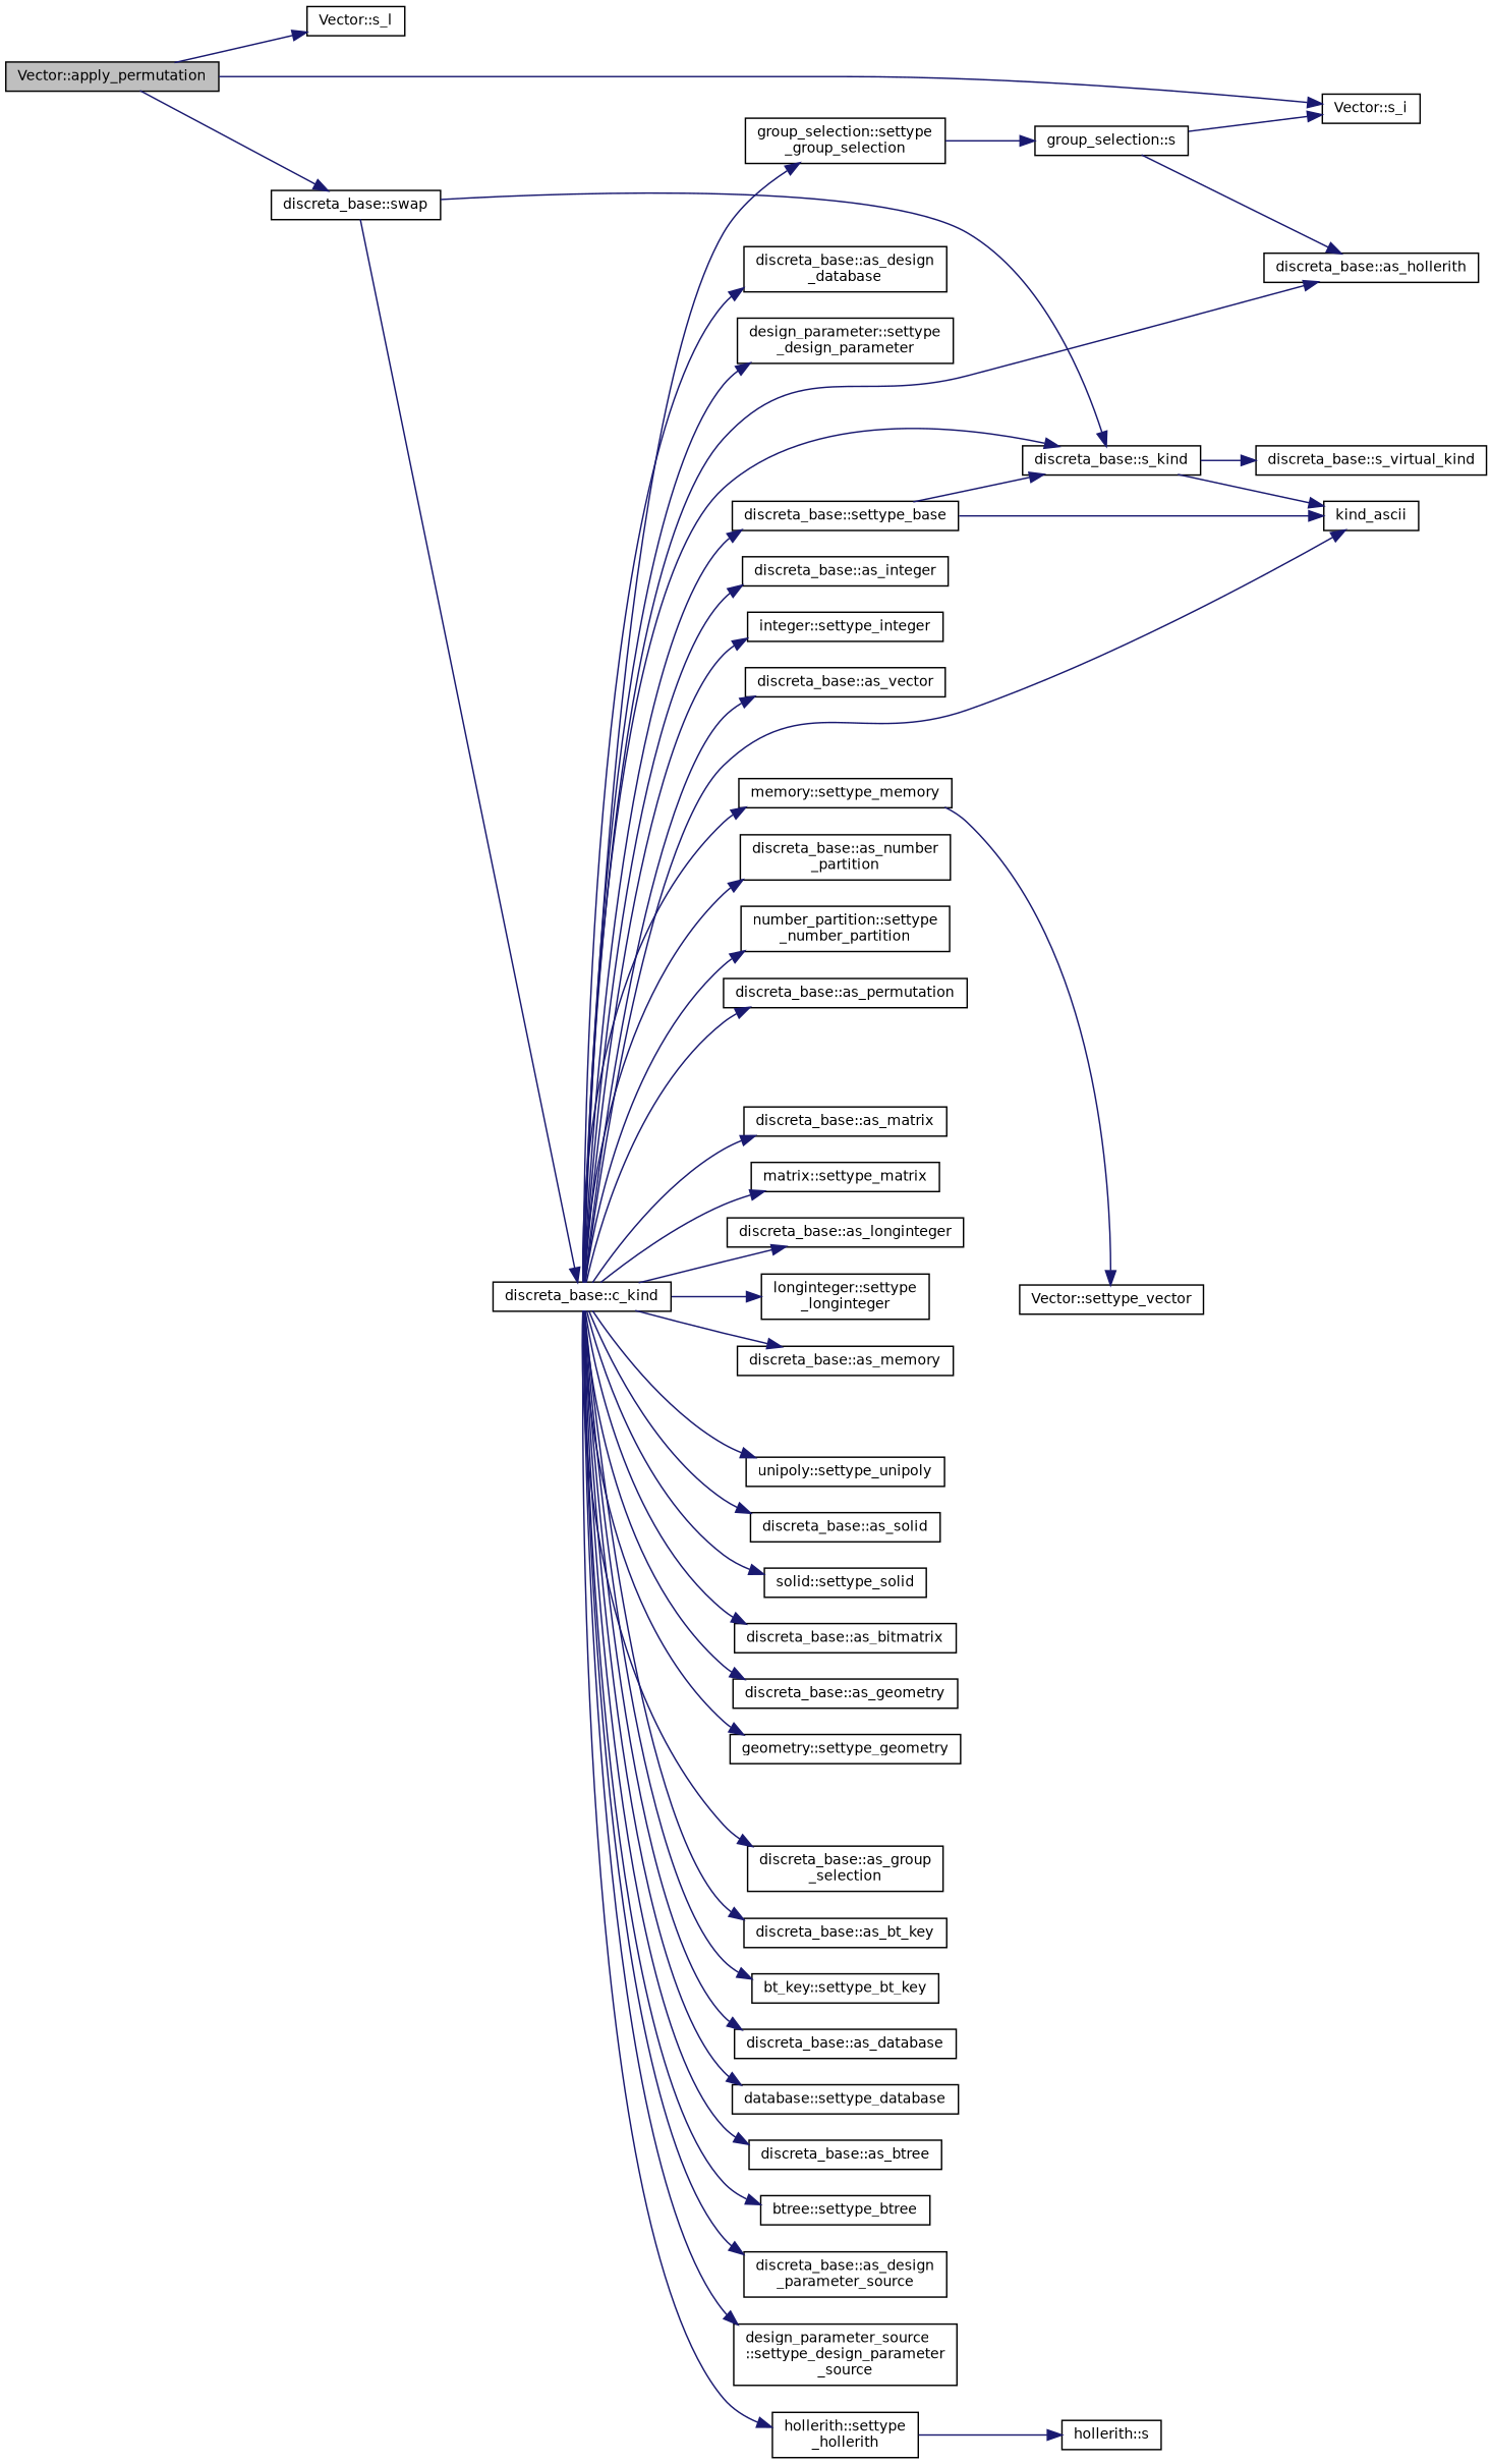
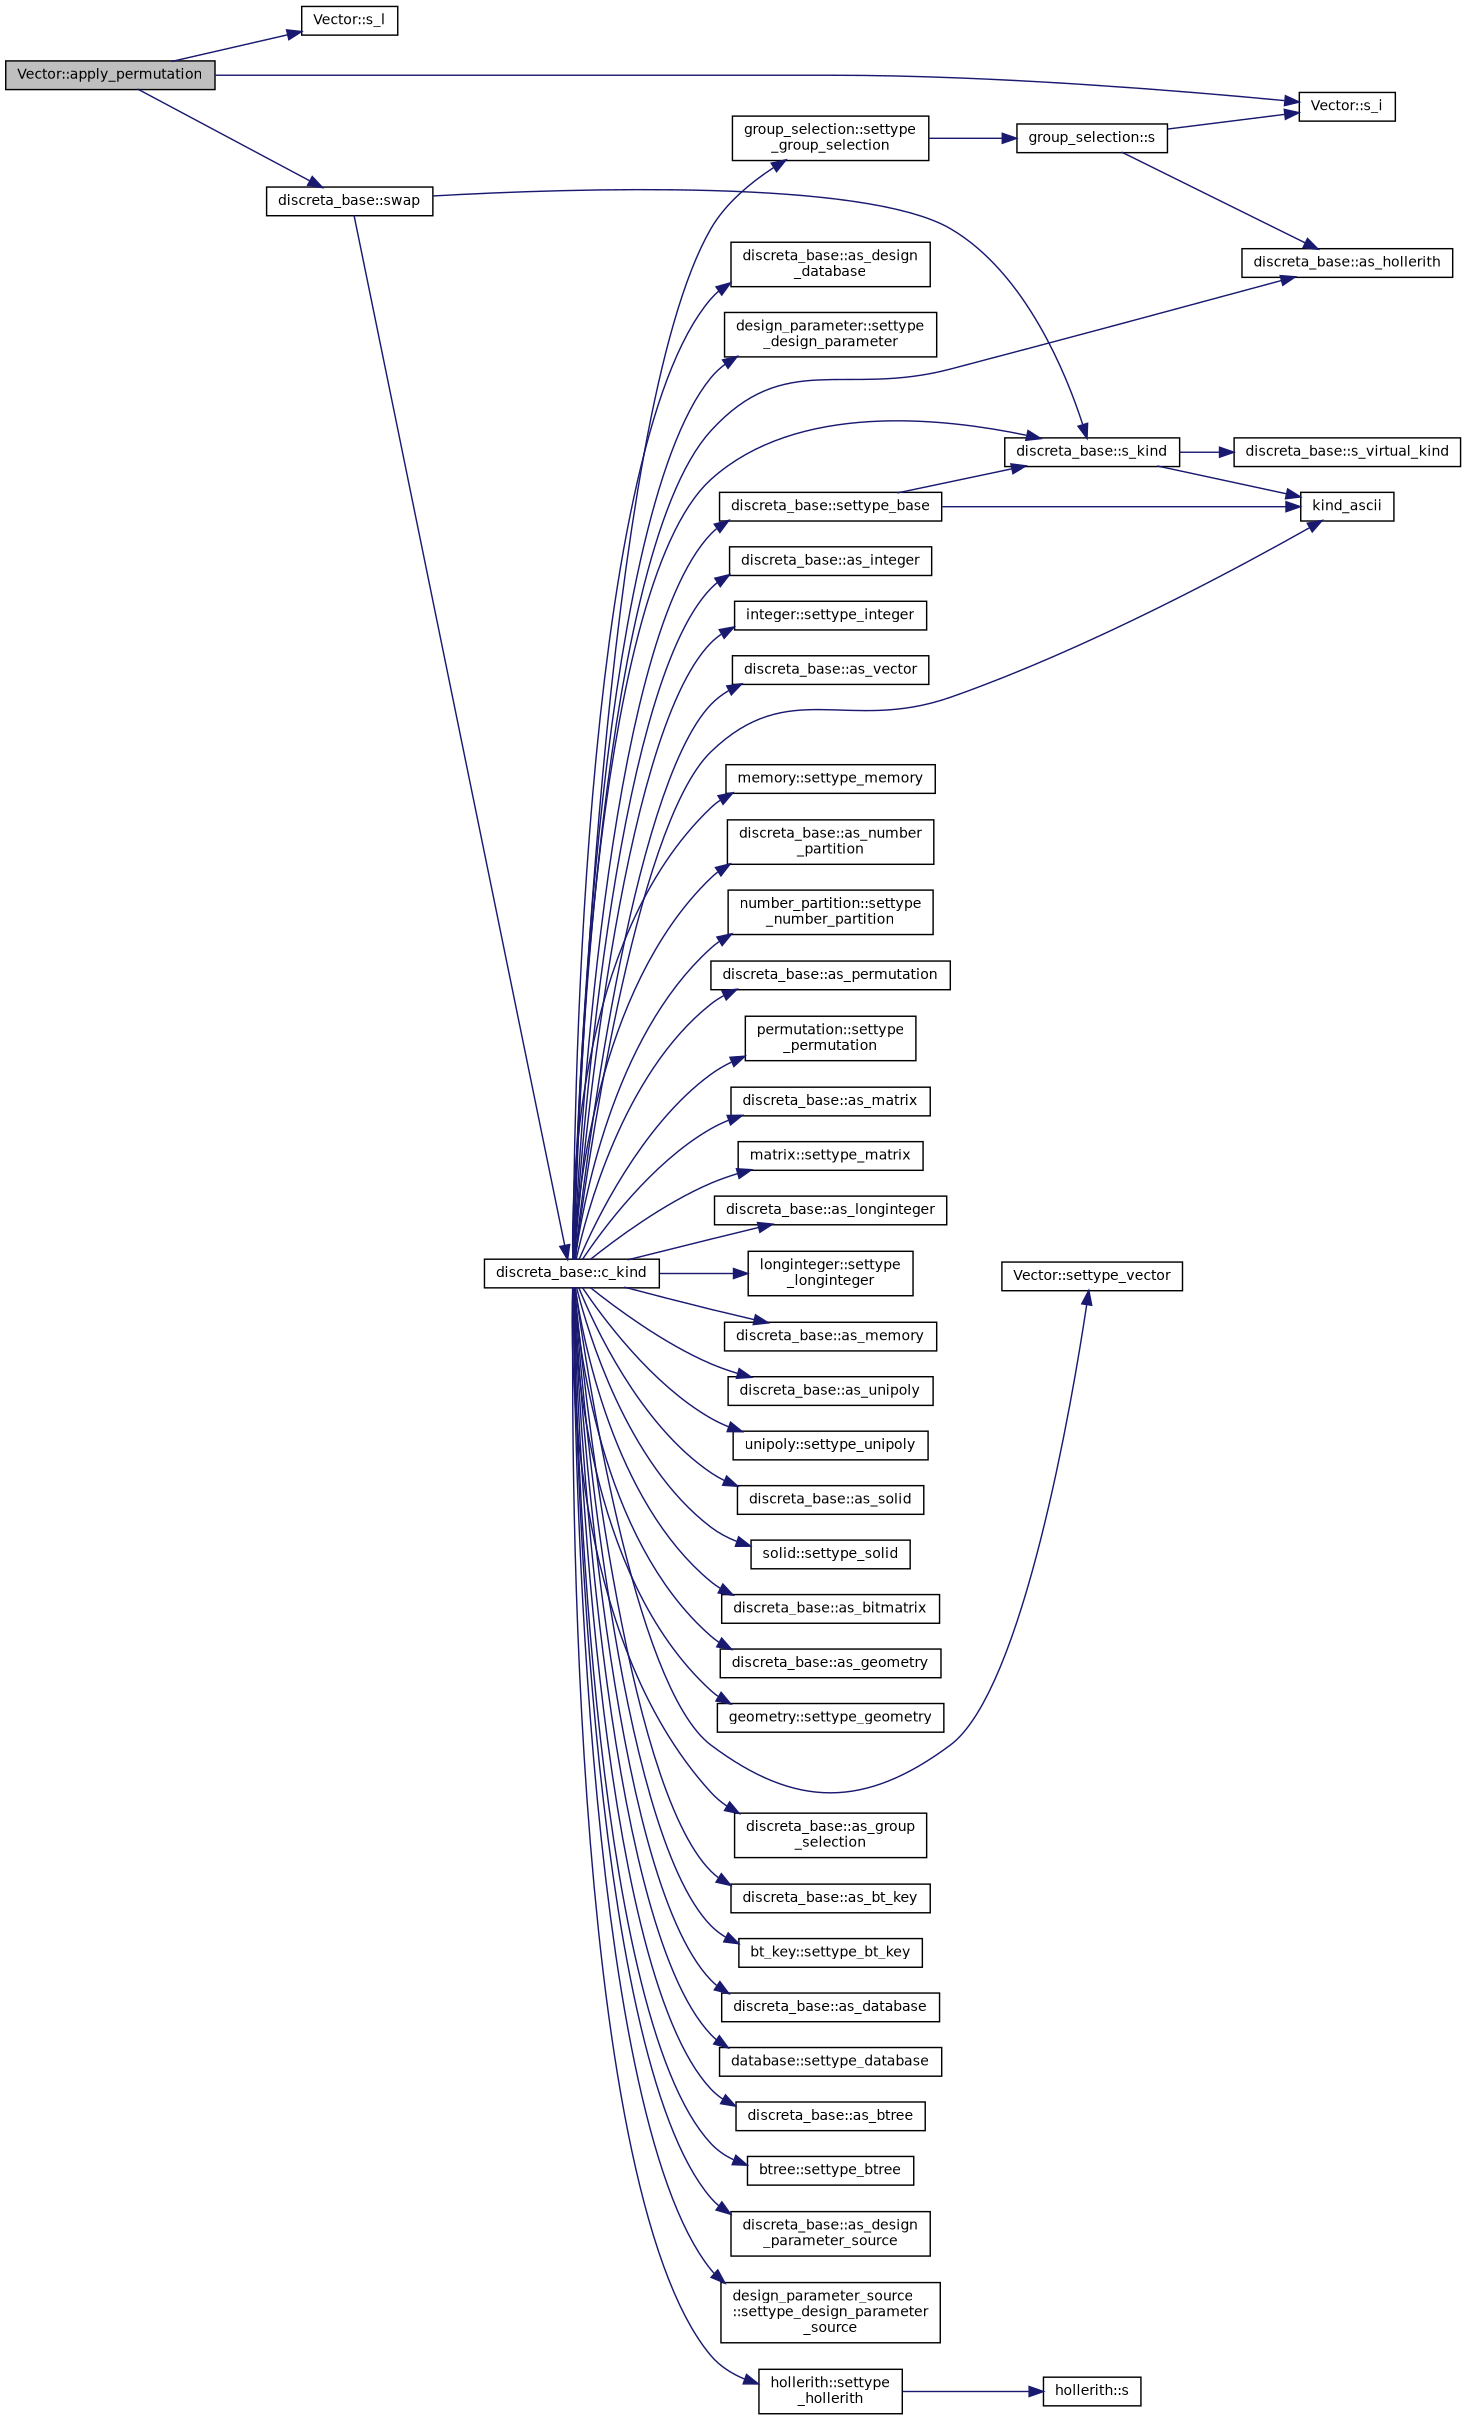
  digraph {
    rankdir=LR
    node [color=black fillcolor=white fontname=Helvetica fontsize=10 shape=record style=filled]
    edge [color=midnightblue fontname=Helvetica fontsize=10 labelfontname=Helvetica labelfontsize=10 style=solid]
    n1 [fillcolor=grey75 fontcolor=black height=0.2 label="Vector::apply_permutation" width=0.4]
    n2 [height=0.2 label="Vector::s_l" width=0.4]
    n3 [height=0.2 label="Vector::s_i" width=0.4]
    n4 [height=0.2 label="discreta_base::swap" width=0.4]
    n5 [height=0.2 label="discreta_base::s_kind" width=0.4]
    n6 [height=0.2 label="discreta_base::c_kind" width=0.4]
    n7 [height=0.2 label="discreta_base::s_virtual_kind" width=0.4]
    n8 [height=0.2 label=kind_ascii width=0.4]
    n9 [height=0.2 label="discreta_base::settype_base" width=0.4]
    n10 [height=0.2 label="discreta_base::as_integer" width=0.4]
    n11 [height=0.2 label="integer::settype_integer" width=0.4]
    n12 [height=0.2 label="discreta_base::as_vector" width=0.4]
    n13 [height=0.2 label="Vector::settype_vector" width=0.4]
    n14 [height=0.2 label="discreta_base::as_number\l_partition" width=0.4]
    n15 [height=0.2 label="number_partition::settype\l_number_partition" width=0.4]
    n16 [height=0.2 label="discreta_base::as_permutation" width=0.4]
+   n17 [height=0.2 label="permutation::settype\l_permutation" width=0.4]
    n18 [height=0.2 label="discreta_base::as_matrix" width=0.4]
    n19 [height=0.2 label="matrix::settype_matrix" width=0.4]
    n20 [height=0.2 label="discreta_base::as_longinteger" width=0.4]
    n21 [height=0.2 label="longinteger::settype\l_longinteger" width=0.4]
    n22 [height=0.2 label="discreta_base::as_memory" width=0.4]
    n23 [height=0.2 label="memory::settype_memory" width=0.4]
+   n24 [height=0.2 label="discreta_base::as_unipoly" width=0.4]
    n25 [height=0.2 label="unipoly::settype_unipoly" width=0.4]
    n26 [height=0.2 label="discreta_base::as_solid" width=0.4]
    n27 [height=0.2 label="solid::settype_solid" width=0.4]
    n28 [height=0.2 label="discreta_base::as_bitmatrix" width=0.4]
    n29 [height=0.2 label="discreta_base::as_geometry" width=0.4]
    n30 [height=0.2 label="geometry::settype_geometry" width=0.4]
    n31 [height=0.2 label="discreta_base::as_hollerith" width=0.4]
    n32 [height=0.2 label="hollerith::settype\l_hollerith" width=0.4]
    n33 [height=0.2 label="discreta_base::as_group\l_selection" width=0.4]
    n34 [height=0.2 label="group_selection::settype\l_group_selection" width=0.4]
    n35 [height=0.2 label="discreta_base::as_bt_key" width=0.4]
    n36 [height=0.2 label="bt_key::settype_bt_key" width=0.4]
    n37 [height=0.2 label="discreta_base::as_database" width=0.4]
    n38 [height=0.2 label="database::settype_database" width=0.4]
    n39 [height=0.2 label="discreta_base::as_btree" width=0.4]
    n40 [height=0.2 label="btree::settype_btree" width=0.4]
    n41 [height=0.2 label="discreta_base::as_design\l_parameter_source" width=0.4]
    n42 [height=0.2 label="design_parameter_source\l::settype_design_parameter\l_source" width=0.4]
    n43 [height=0.2 label="discreta_base::as_design\l_database" width=0.4]
    n44 [height=0.2 label="design_parameter::settype\l_design_parameter" width=0.4]
    n45 [height=0.2 label="hollerith::s" width=0.4]
    n46 [height=0.2 label="group_selection::s" width=0.4]
    n1 -> n2
    n1 -> n3
    n1 -> n4
    n4 -> n5
    n4 -> n6
    n5 -> n7
    n5 -> n8
    n6 -> n5
    n6 -> n8
    n6 -> n9
    n6 -> n10
    n6 -> n11
    n6 -> n12
-   n23 -> n13
+   n6 -> n13
    n6 -> n14
    n6 -> n15
    n6 -> n16
+   n6 -> n17
    n6 -> n18
    n6 -> n19
    n6 -> n20
    n6 -> n21
    n6 -> n22
    n6 -> n23
+   n6 -> n24
    n6 -> n25
    n6 -> n26
    n6 -> n27
    n6 -> n28
    n6 -> n29
    n6 -> n30
    n6 -> n31
    n6 -> n32
    n6 -> n33
    n6 -> n34
    n6 -> n35
    n6 -> n36
    n6 -> n37
    n6 -> n38
    n6 -> n39
    n6 -> n40
    n6 -> n41
    n6 -> n42
    n6 -> n43
    n6 -> n44
    n9 -> n5
    n9 -> n8
    n32 -> n45
    n34 -> n46
    n46 -> n3
    n46 -> n31
  }
